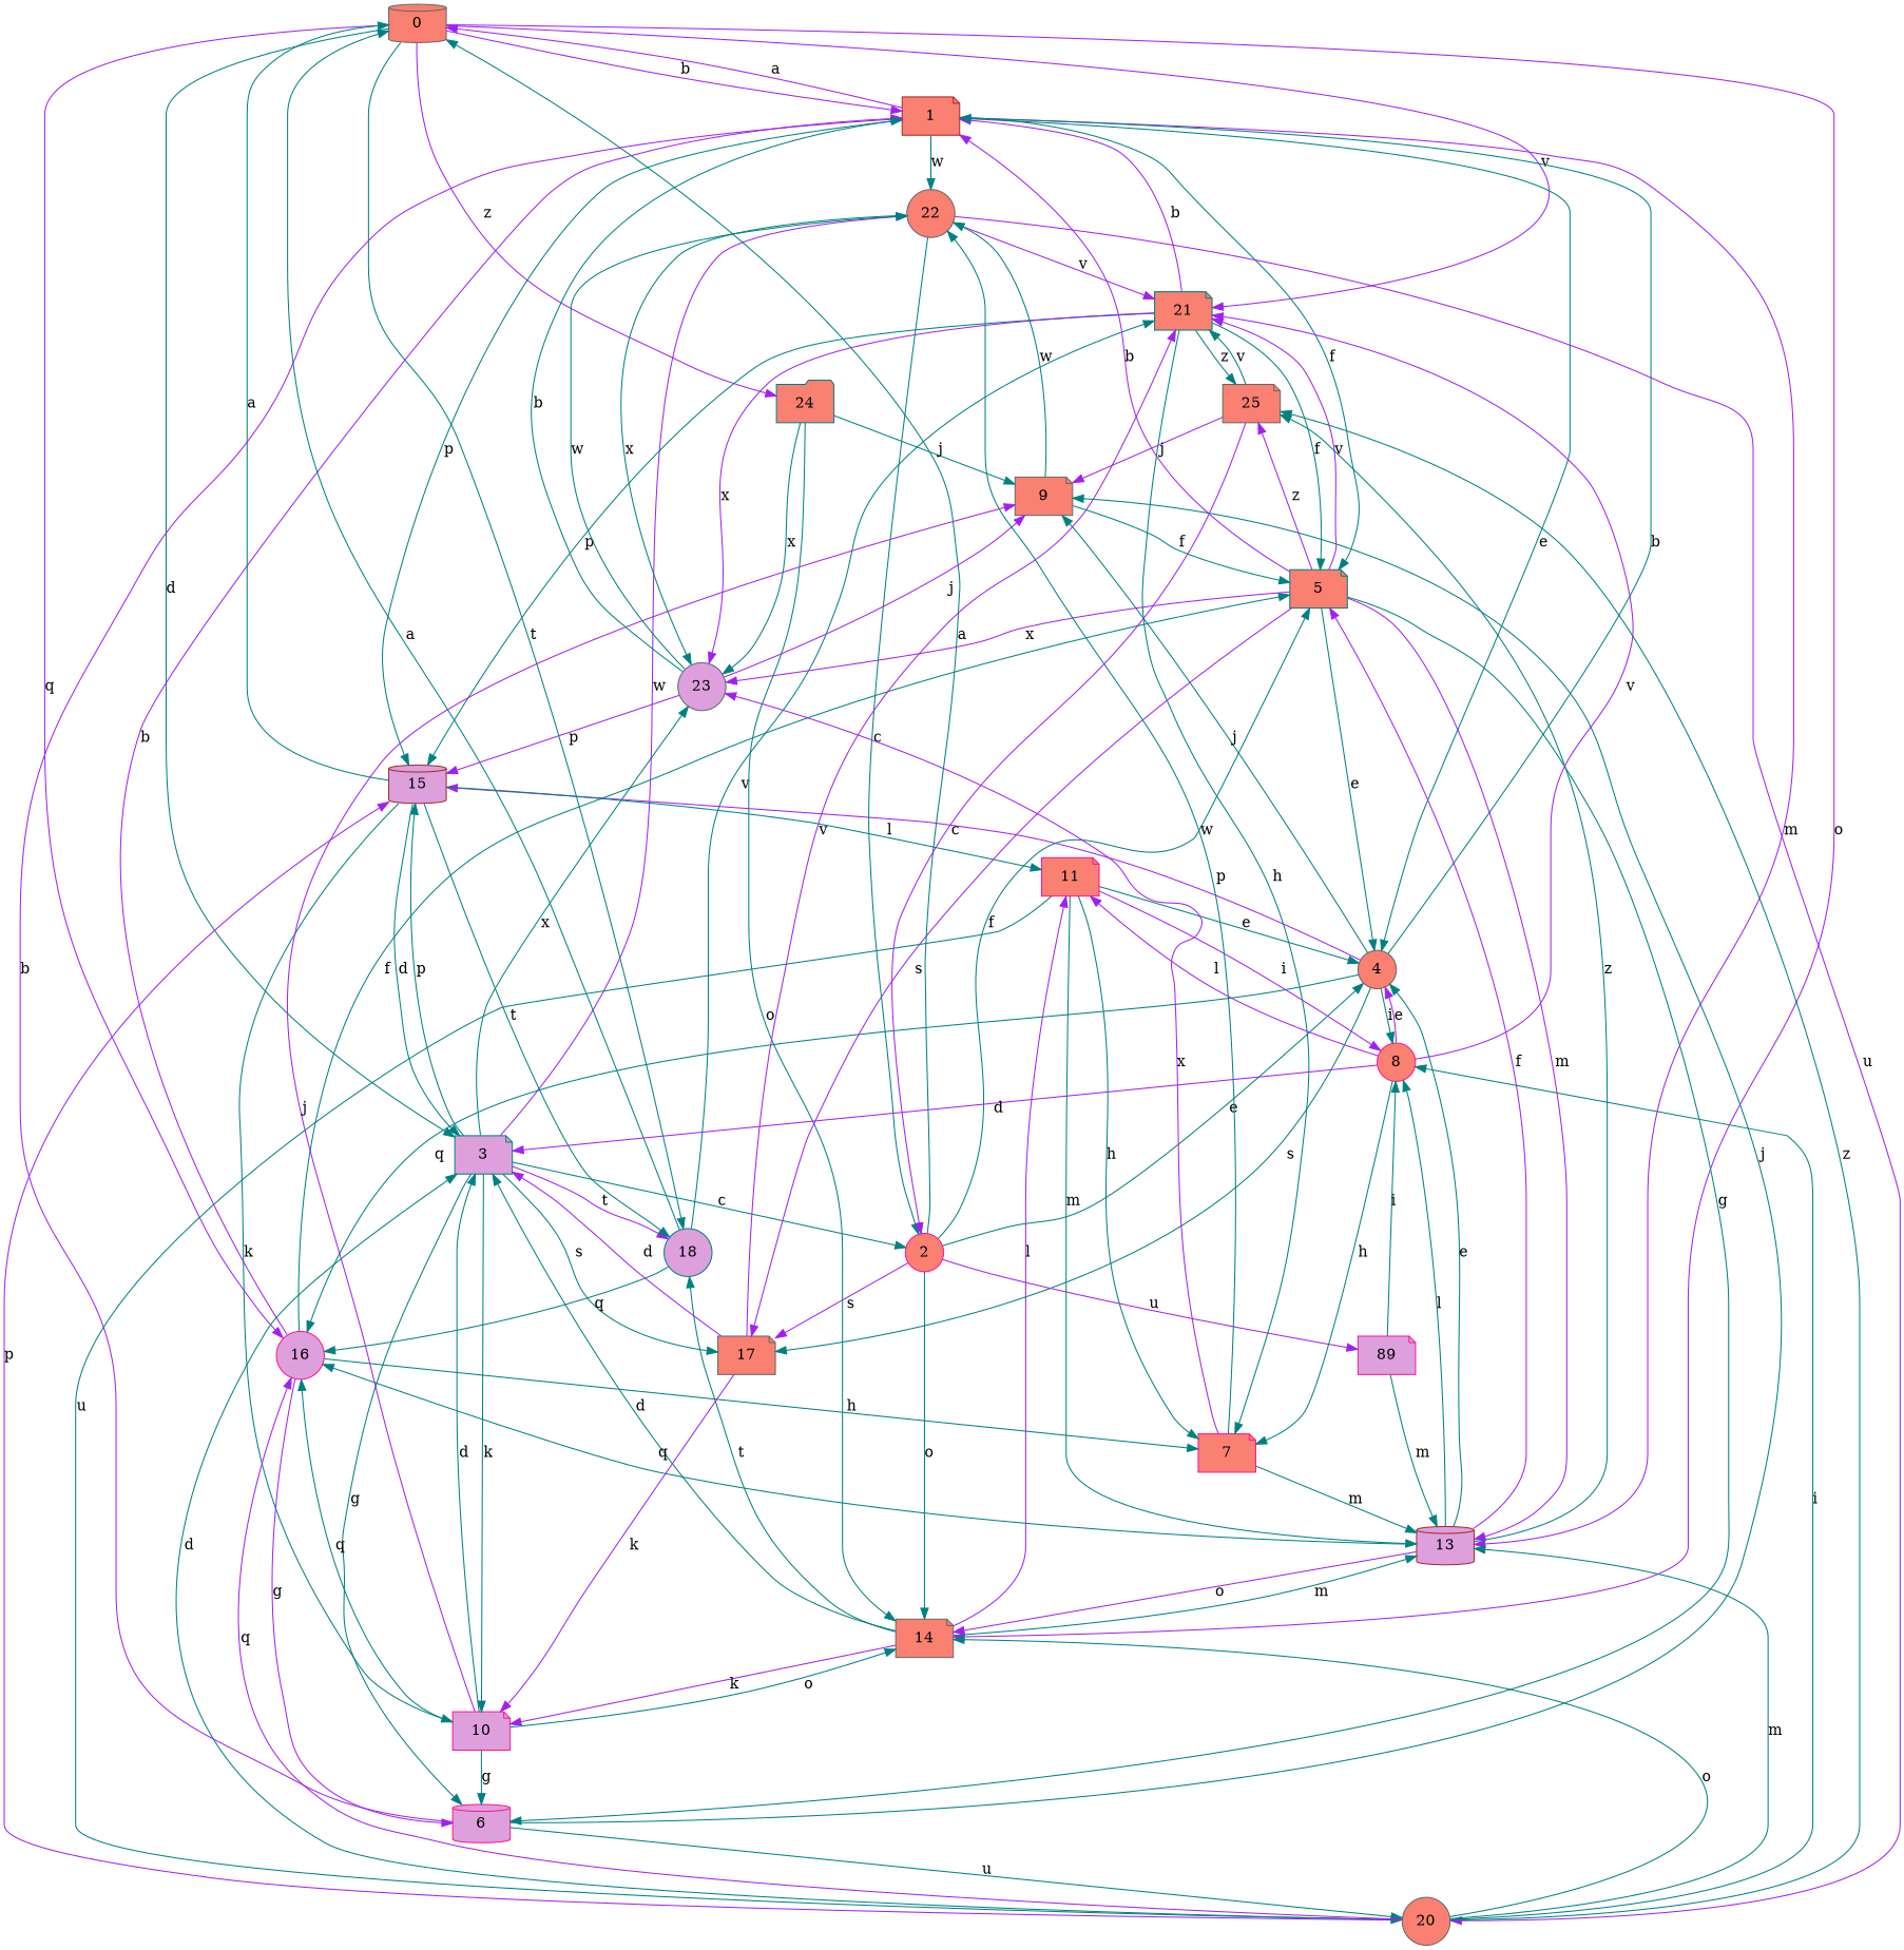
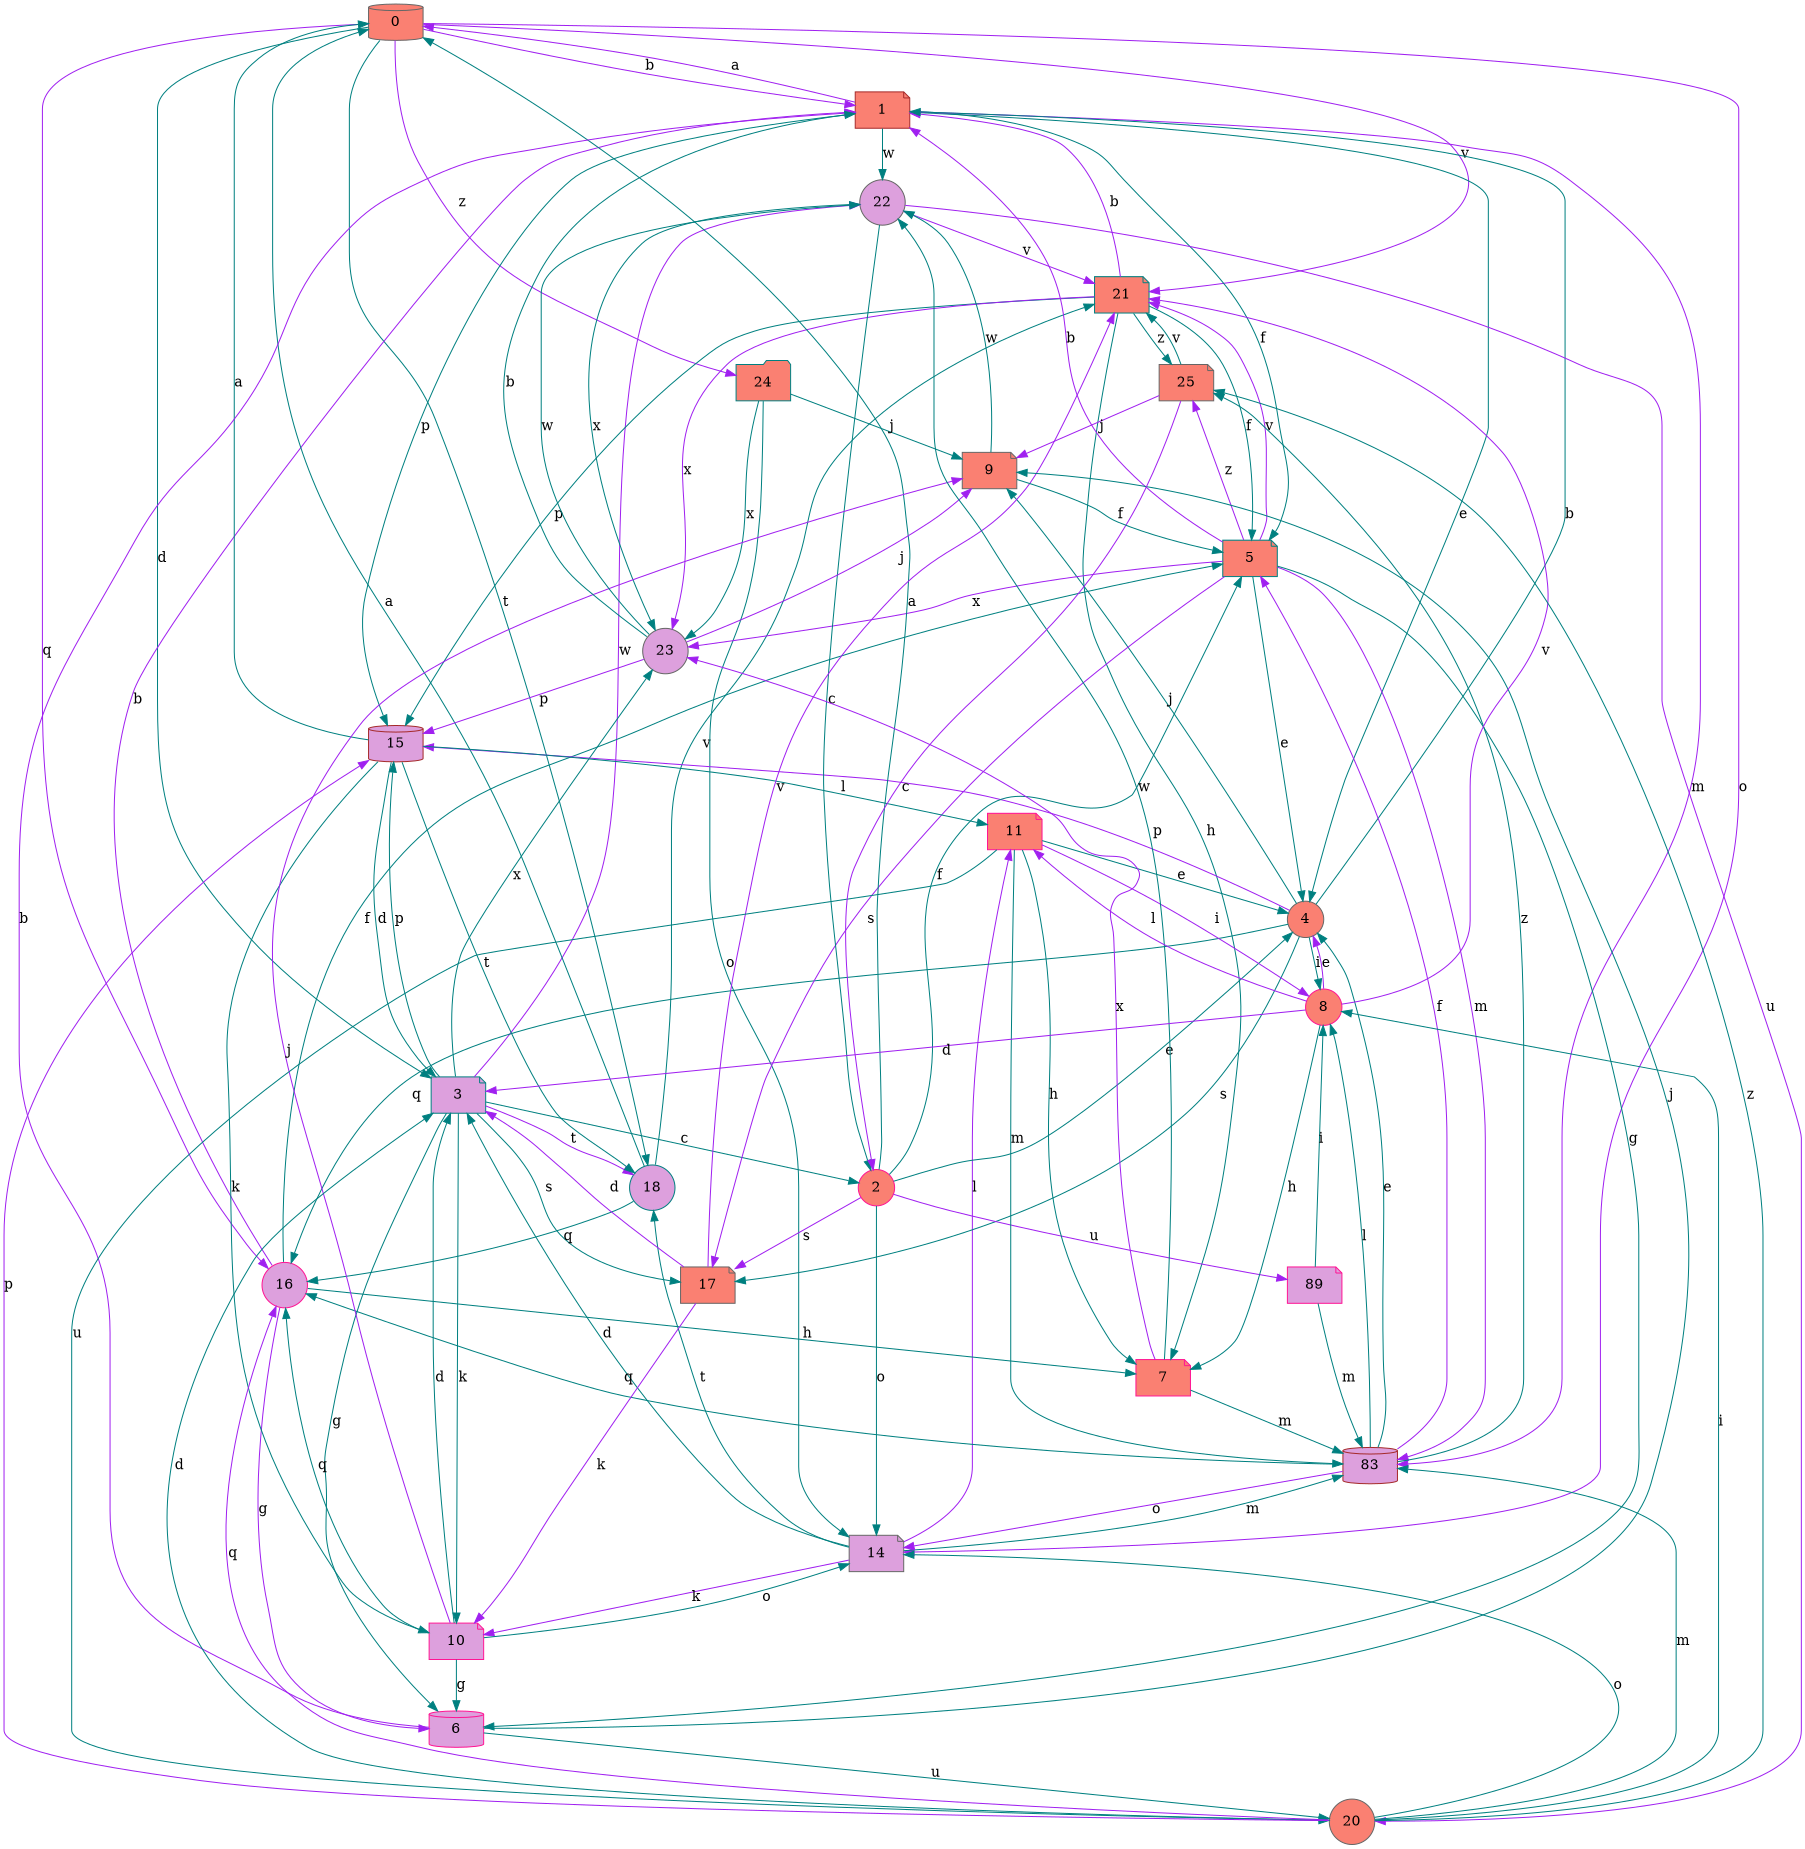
  strict digraph {
    node [color=gray40 fillcolor=salmon shape=note style=filled]
    edge [color=teal]
    0 [shape=cylinder]
    1 [color=brown]
    3 [color=teal fillcolor=plum]
-   14
+   14 [fillcolor=plum]
    16 [color=deeppink fillcolor=plum shape=circle]
    18 [color=teal fillcolor=plum shape=circle]
    21 [color=teal]
    24 [color=teal shape=folder]
    4 [shape=circle]
    5 [color=teal]
-   13 [color=brown fillcolor=plum shape=cylinder]
+   13 [color=brown fillcolor=plum shape=cylinder label=83]
    15 [color=brown fillcolor=plum shape=cylinder]
-   22 [shape=circle]
+   22 [fillcolor=plum shape=circle]
    2 [color=deeppink shape=circle]
    17
    6 [color=deeppink fillcolor=plum shape=cylinder]
    10 [color=deeppink fillcolor=plum]
    23 [fillcolor=plum shape=circle]
    11 [color=deeppink]
    7 [color=deeppink]
    25
    9
    8 [color=deeppink shape=circle]
    20 [shape=circle]
    n25 [color=deeppink fillcolor=plum label=89]
    0 -> 1 [color=purple label=b]
    0 -> 3 [label=d]
    0 -> 14 [color=purple label=o]
    0 -> 16 [color=purple label=q]
    0 -> 18 [label=t]
    0 -> 21 [color=purple label=v]
    0 -> 24 [color=purple label=z]
    1 -> 0 [color=purple label=a]
    1 -> 4 [label=e]
    1 -> 5 [label=f]
    1 -> 13 [color=purple label=m]
    1 -> 15 [label=p]
    1 -> 22 [label=w]
    3 -> 18 [color=purple label=t]
    3 -> 15 [label=p]
    3 -> 22 [color=purple label=w]
    3 -> 2 [label=c]
    3 -> 17 [label=s]
    3 -> 6 [label=g]
    3 -> 10 [label=k]
    3 -> 23 [label=x]
    14 -> 3 [label=d]
    14 -> 18 [label=t]
    14 -> 13 [label=m]
    14 -> 10 [color=purple label=k]
    14 -> 11 [color=purple label=l]
    16 -> 1 [color=purple label=b]
    16 -> 5 [label=f]
    16 -> 6 [color=purple label=g]
    16 -> 7 [label=h]
    18 -> 0 [label=a]
    18 -> 16 [label=q]
    18 -> 21 [label=v]
    21 -> 1 [color=purple label=b]
    21 -> 5 [label=f]
    21 -> 15 [label=p]
    21 -> 23 [color=purple label=x]
    21 -> 7 [label=h]
    21 -> 25 [label=z]
    24 -> 14 [label=o]
    24 -> 23 [label=x]
    24 -> 9 [label=j]
    4 -> 1 [label=b]
    4 -> 16 [label=q]
    4 -> 15 [color=purple label=p]
    4 -> 17 [label=s]
    4 -> 9 [label=j]
    4 -> 8 [label=i]
    5 -> 1 [color=purple label=b]
    5 -> 21 [color=purple label=v]
    5 -> 4 [label=e]
    5 -> 13 [color=purple label=m]
    5 -> 17 [color=purple label=s]
    5 -> 6 [label=g]
    5 -> 23 [color=purple label=x]
    5 -> 25 [color=purple label=z]
    13 -> 14 [color=purple label=o]
    13 -> 16 [label=q]
    13 -> 4 [label=e]
    13 -> 5 [color=purple label=f]
    13 -> 25 [label=z]
    13 -> 8 [label=l]
    15 -> 0 [label=a]
    15 -> 3 [label=d]
    15 -> 18 [label=t]
    15 -> 10 [label=k]
    15 -> 11 [label=l]
    22 -> 21 [color=purple label=v]
    22 -> 2 [label=c]
    22 -> 23 [label=x]
    22 -> 20 [color=purple label=u]
    2 -> 0 [label=a]
    2 -> 14 [label=o]
    2 -> 4 [label=e]
    2 -> 5 [label=f]
    2 -> 17 [color=purple label=s]
    2 -> n25 [color=purple label=u]
    17 -> 3 [color=purple label=d]
    17 -> 21 [color=purple label=v]
    17 -> 10 [color=purple label=k]
    6 -> 1 [color=purple label=b]
    6 -> 9 [label=j]
    6 -> 20 [label=u]
    10 -> 3 [label=d]
    10 -> 14 [label=o]
    10 -> 16 [label=q]
    10 -> 6 [label=g]
    10 -> 9 [color=purple label=j]
    23 -> 1 [label=b]
    23 -> 15 [color=purple label=p]
    23 -> 22 [label=w]
    23 -> 9 [color=purple label=j]
    11 -> 4 [label=e]
    11 -> 13 [label=m]
    11 -> 7 [label=h]
    11 -> 8 [color=purple label=i]
    11 -> 20 [label=u]
    7 -> 13 [label=m]
    7 -> 22 [label=w]
    7 -> 23 [color=purple label=x]
    25 -> 21 [label=v]
    25 -> 2 [color=purple label=c]
    25 -> 9 [color=purple label=j]
    9 -> 5 [label=f]
    9 -> 22 [label=w]
    8 -> 3 [color=purple label=d]
    8 -> 21 [color=purple label=v]
    8 -> 4 [color=purple label=e]
    8 -> 11 [color=purple label=l]
    8 -> 7 [label=h]
    20 -> 3 [label=d]
    20 -> 14 [label=o]
    20 -> 16 [color=purple label=q]
    20 -> 13 [label=m]
    20 -> 15 [color=purple label=p]
    20 -> 25 [label=z]
    20 -> 8 [label=i]
    n25 -> 13 [label=m]
    n25 -> 8 [label=i]
  }
